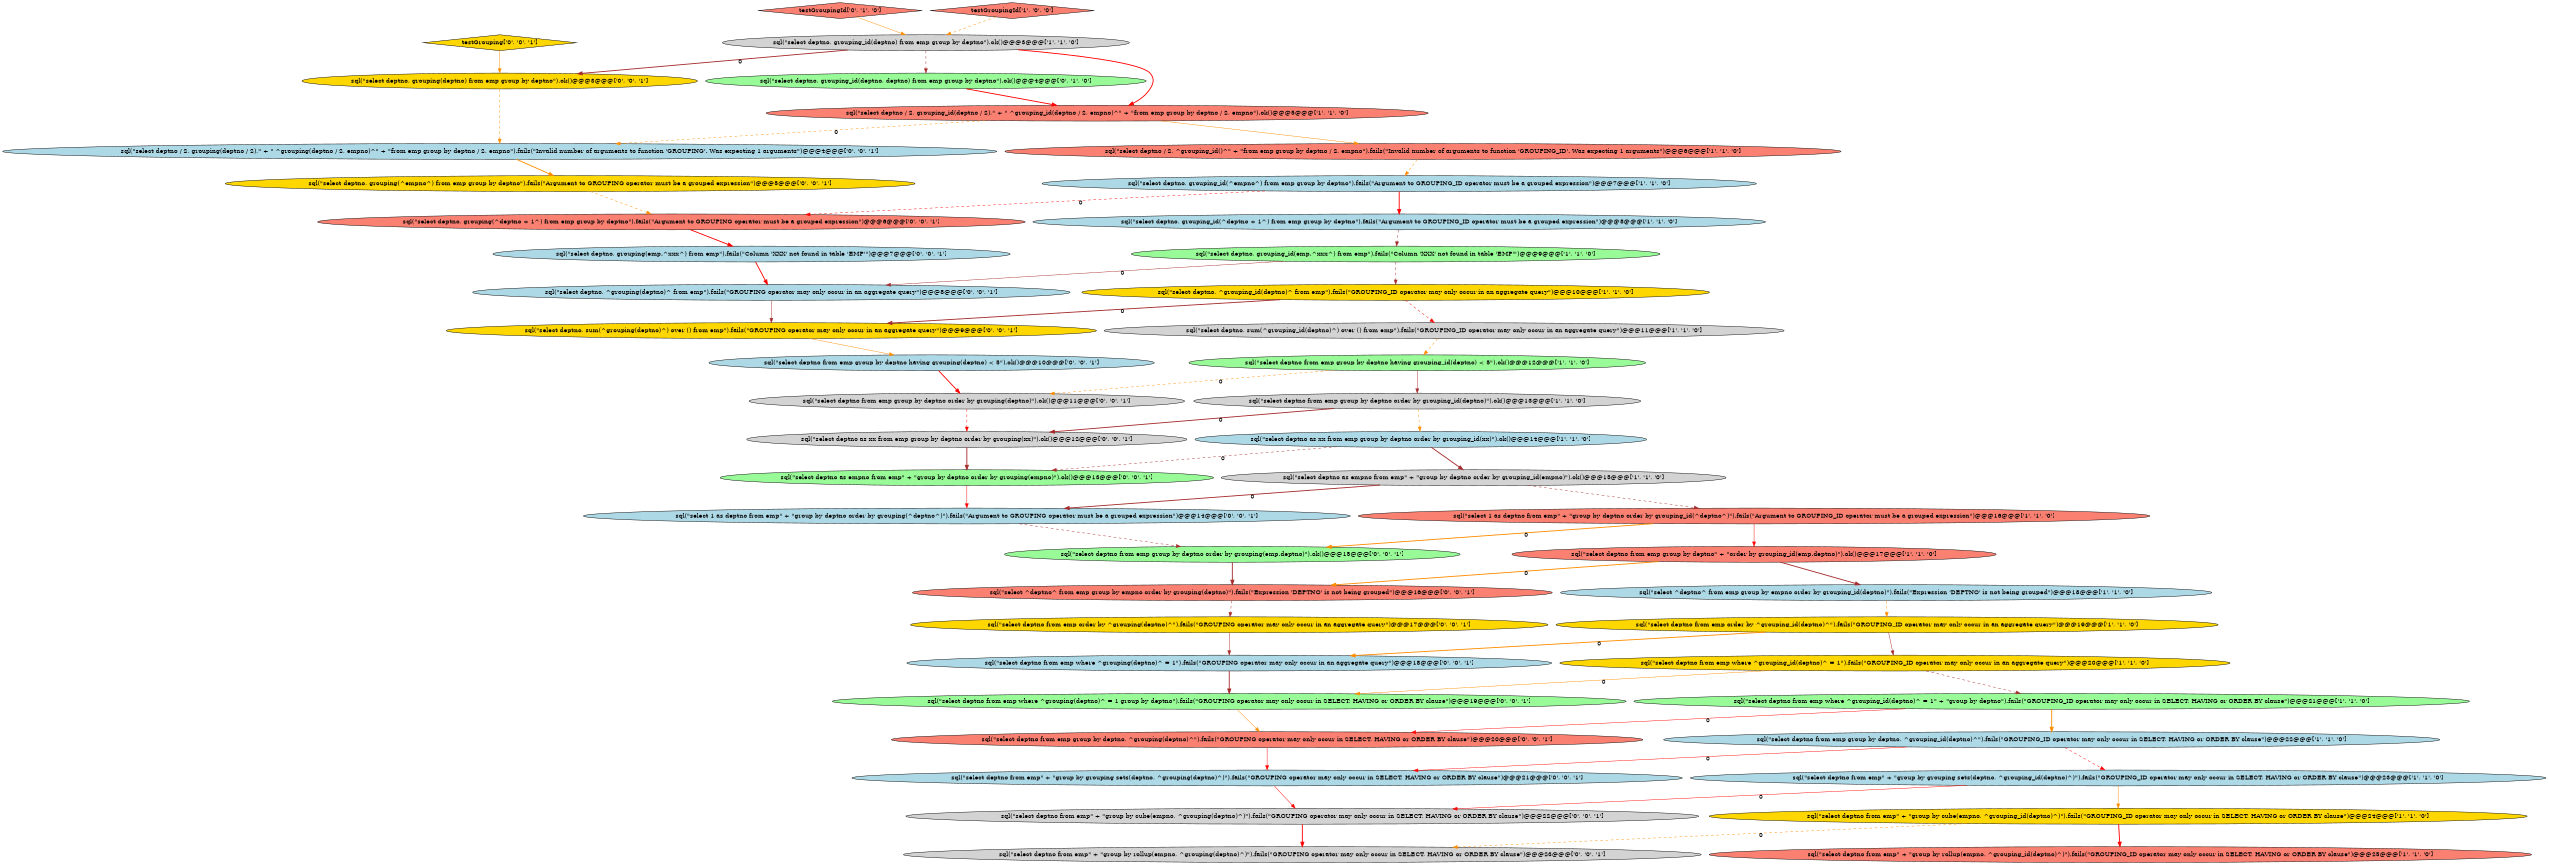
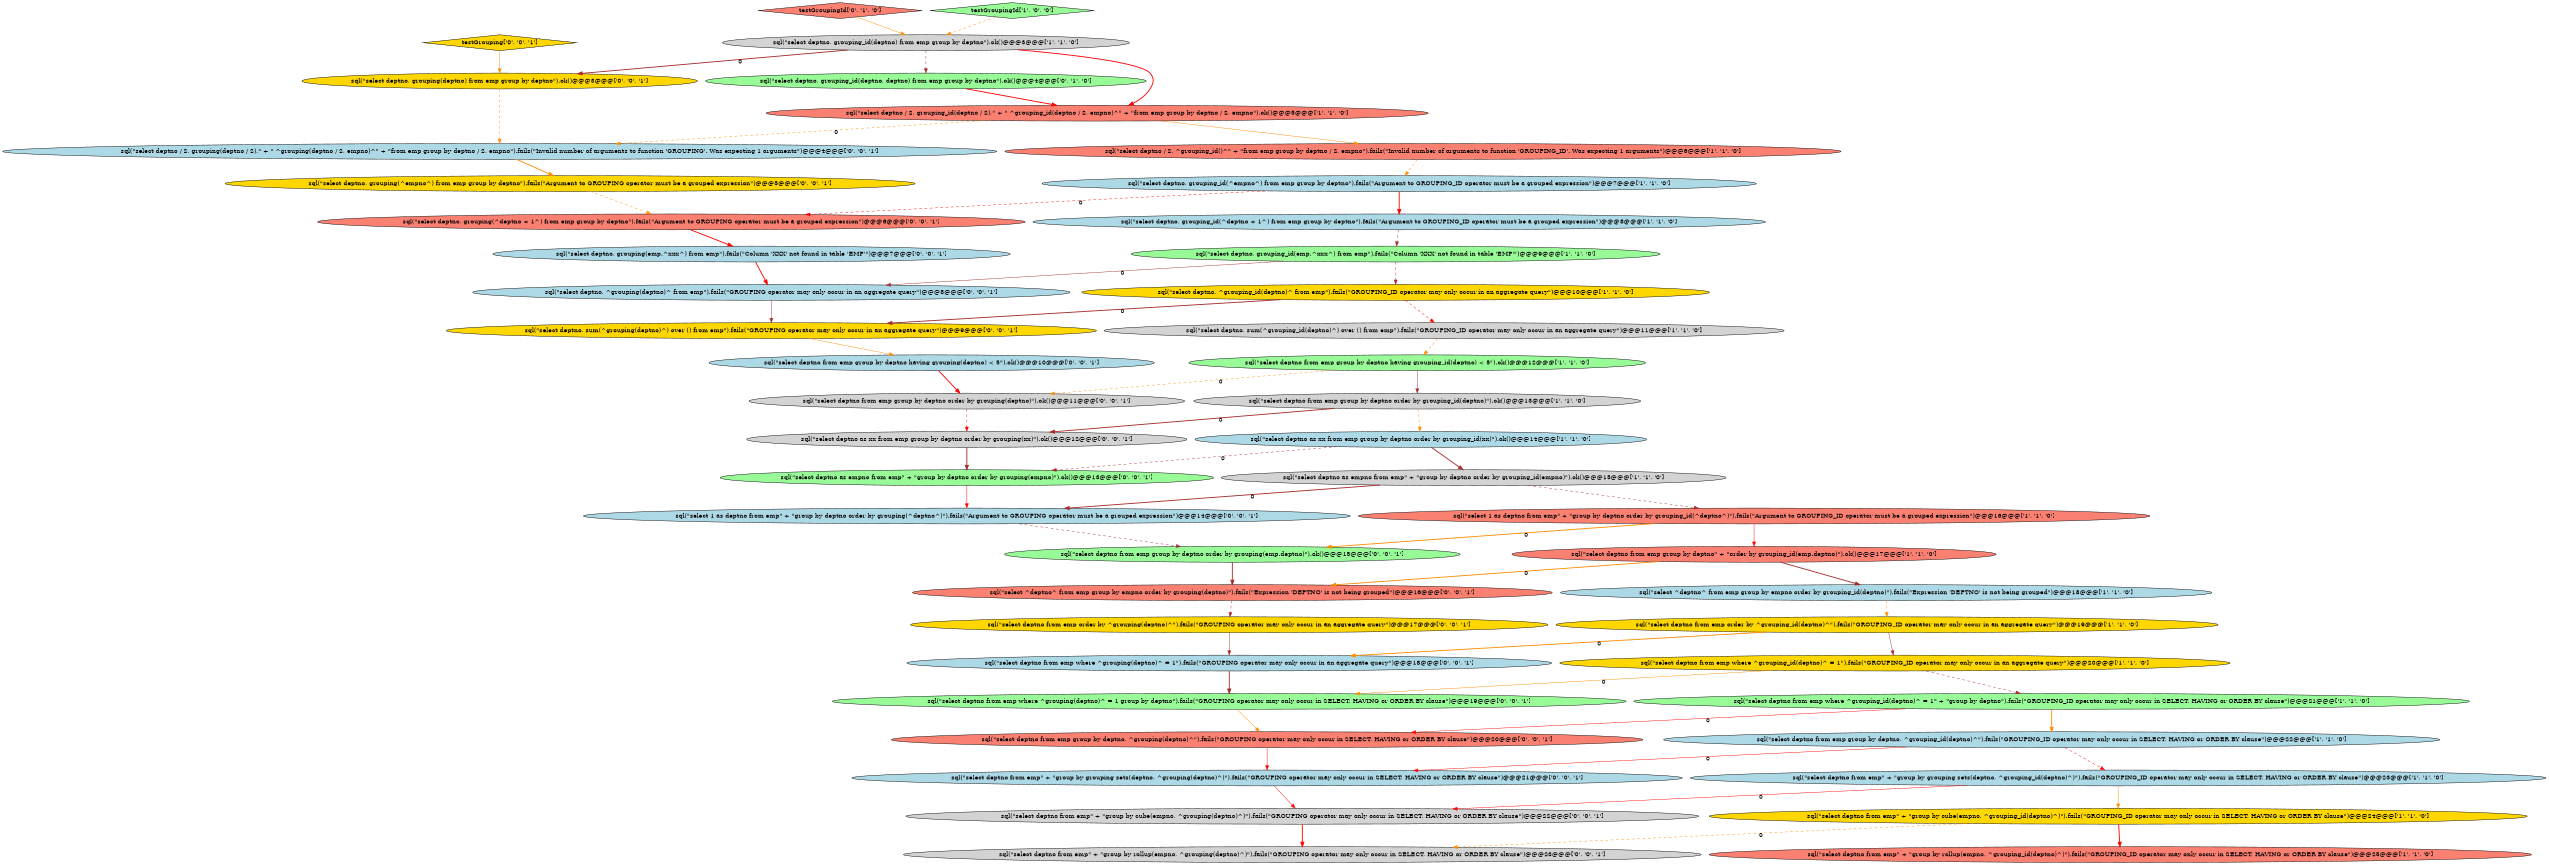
  digraph {
    node [fillcolor=lightblue shape=ellipse style=filled]
    edge [style=dashed color=darkorange]
    n1 [fillcolor=lightgrey label="sql(\"select deptno, sum(^grouping_id(deptno)^) over () from emp\").fails(\"GROUPING_ID operator may only occur in an aggregate query\")@@@11@@@['1', '1', '0']"]
    n2 [fillcolor=palegreen label="sql(\"select deptno from emp group by deptno having grouping_id(deptno) < 5\").ok()@@@12@@@['1', '1', '0']"]
    n3 [fillcolor=lightgrey label="sql(\"select deptno from emp group by deptno order by grouping_id(deptno)\").ok()@@@13@@@['1', '1', '0']"]
    n4 [fillcolor=lightgrey label="sql(\"select deptno from emp group by deptno order by grouping(deptno)\").ok()@@@11@@@['0', '0', '1']"]
    n5 [label="sql(\"select deptno from emp\" + \"group by grouping sets(deptno, ^grouping_id(deptno)^)\").fails(\"GROUPING_ID operator may only occur in SELECT, HAVING or ORDER BY clause\")@@@23@@@['1', '1', '0']"]
    n6 [fillcolor=gold label="sql(\"select deptno from emp\" + \"group by cube(empno, ^grouping_id(deptno)^)\").fails(\"GROUPING_ID operator may only occur in SELECT, HAVING or ORDER BY clause\")@@@24@@@['1', '1', '0']"]
    n7 [fillcolor=lightgrey label="sql(\"select deptno from emp\" + \"group by cube(empno, ^grouping(deptno)^)\").fails(\"GROUPING operator may only occur in SELECT, HAVING or ORDER BY clause\")@@@22@@@['0', '0', '1']"]
    n8 [fillcolor=gold label="sql(\"select deptno, grouping(^empno^) from emp group by deptno\").fails(\"Argument to GROUPING operator must be a grouped expression\")@@@5@@@['0', '0', '1']"]
    n9 [fillcolor=salmon label="sql(\"select deptno, grouping(^deptno + 1^) from emp group by deptno\").fails(\"Argument to GROUPING operator must be a grouped expression\")@@@6@@@['0', '0', '1']"]
    n10 [label="sql(\"select 1 as deptno from emp\" + \"group by deptno order by grouping(^deptno^)\").fails(\"Argument to GROUPING operator must be a grouped expression\")@@@14@@@['0', '0', '1']"]
    n11 [fillcolor=palegreen label="sql(\"select deptno from emp group by deptno order by grouping(emp.deptno)\").ok()@@@15@@@['0', '0', '1']"]
    n12 [fillcolor=gold label="sql(\"select deptno, ^grouping_id(deptno)^ from emp\").fails(\"GROUPING_ID operator may only occur in an aggregate query\")@@@10@@@['1', '1', '0']"]
    n13 [fillcolor=gold label="sql(\"select deptno, sum(^grouping(deptno)^) over () from emp\").fails(\"GROUPING operator may only occur in an aggregate query\")@@@9@@@['0', '0', '1']"]
    n14 [fillcolor=salmon label="sql(\"select deptno from emp\" + \"group by rollup(empno, ^grouping_id(deptno)^)\").fails(\"GROUPING_ID operator may only occur in SELECT, HAVING or ORDER BY clause\")@@@25@@@['1', '1', '0']"]
    n15 [fillcolor=lightgrey label="sql(\"select deptno from emp\" + \"group by rollup(empno, ^grouping(deptno)^)\").fails(\"GROUPING operator may only occur in SELECT, HAVING or ORDER BY clause\")@@@23@@@['0', '0', '1']"]
    n16 [label="sql(\"select ^deptno^ from emp group by empno order by grouping_id(deptno)\").fails(\"Expression 'DEPTNO' is not being grouped\")@@@18@@@['1', '1', '0']"]
    n17 [fillcolor=gold label="sql(\"select deptno from emp order by ^grouping_id(deptno)^\").fails(\"GROUPING_ID operator may only occur in an aggregate query\")@@@19@@@['1', '1', '0']"]
    n18 [label="sql(\"select deptno from emp where ^grouping(deptno)^ = 1\").fails(\"GROUPING operator may only occur in an aggregate query\")@@@18@@@['0', '0', '1']"]
    n19 [fillcolor=palegreen label="sql(\"select deptno from emp where ^grouping(deptno)^ = 1 group by deptno\").fails(\"GROUPING operator may only occur in SELECT, HAVING or ORDER BY clause\")@@@19@@@['0', '0', '1']"]
    n20 [fillcolor=lightgrey label="sql(\"select deptno as empno from emp\" + \"group by deptno order by grouping_id(empno)\").ok()@@@15@@@['1', '1', '0']"]
    n21 [fillcolor=salmon label="sql(\"select 1 as deptno from emp\" + \"group by deptno order by grouping_id(^deptno^)\").fails(\"Argument to GROUPING_ID operator must be a grouped expression\")@@@16@@@['1', '1', '0']"]
    n22 [fillcolor=gold label="sql(\"select deptno from emp where ^grouping_id(deptno)^ = 1\").fails(\"GROUPING_ID operator may only occur in an aggregate query\")@@@20@@@['1', '1', '0']"]
    n23 [fillcolor=palegreen label="sql(\"select deptno from emp where ^grouping_id(deptno)^ = 1\" + \"group by deptno\").fails(\"GROUPING_ID operator may only occur in SELECT, HAVING or ORDER BY clause\")@@@21@@@['1', '1', '0']"]
    n24 [fillcolor=gold label="sql(\"select deptno, grouping(deptno) from emp group by deptno\").ok()@@@3@@@['0', '0', '1']"]
    n25 [label="sql(\"select deptno / 2, grouping(deptno / 2),\" + \" ^grouping(deptno / 2, empno)^\" + \"from emp group by deptno / 2, empno\").fails(\"Invalid number of arguments to function 'GROUPING'. Was expecting 1 arguments\")@@@4@@@['0', '0', '1']"]
    n26 [fillcolor=palegreen label="sql(\"select deptno, grouping_id(deptno, deptno) from emp group by deptno\").ok()@@@4@@@['0', '1', '0']"]
    n27 [fillcolor=salmon label="sql(\"select deptno / 2, grouping_id(deptno / 2),\" + \" ^grouping_id(deptno / 2, empno)^\" + \"from emp group by deptno / 2, empno\").ok()@@@5@@@['1', '1', '0']"]
    n28 [fillcolor=palegreen label="sql(\"select deptno, grouping_id(emp.^xxx^) from emp\").fails(\"Column 'XXX' not found in table 'EMP'\")@@@9@@@['1', '1', '0']"]
    n29 [label="sql(\"select deptno, ^grouping(deptno)^ from emp\").fails(\"GROUPING operator may only occur in an aggregate query\")@@@8@@@['0', '0', '1']"]
    n30 [fillcolor=salmon label="sql(\"select deptno from emp group by deptno, ^grouping(deptno)^\").fails(\"GROUPING operator may only occur in SELECT, HAVING or ORDER BY clause\")@@@20@@@['0', '0', '1']"]
    n31 [label="sql(\"select deptno from emp\" + \"group by grouping sets(deptno, ^grouping(deptno)^)\").fails(\"GROUPING operator may only occur in SELECT, HAVING or ORDER BY clause\")@@@21@@@['0', '0', '1']"]
    n32 [fillcolor=palegreen label="sql(\"select deptno as empno from emp\" + \"group by deptno order by grouping(empno)\").ok()@@@13@@@['0', '0', '1']"]
    n33 [fillcolor=salmon label="sql(\"select deptno from emp group by deptno\" + \"order by grouping_id(emp.deptno)\").ok()@@@17@@@['1', '1', '0']"]
    n34 [label="sql(\"select deptno from emp group by deptno having grouping(deptno) < 5\").ok()@@@10@@@['0', '0', '1']"]
    n35 [label="sql(\"select deptno, grouping(emp.^xxx^) from emp\").fails(\"Column 'XXX' not found in table 'EMP'\")@@@7@@@['0', '0', '1']"]
    n36 [fillcolor=salmon label="sql(\"select ^deptno^ from emp group by empno order by grouping(deptno)\").fails(\"Expression 'DEPTNO' is not being grouped\")@@@16@@@['0', '0', '1']"]
    n37 [fillcolor=gold label="sql(\"select deptno from emp order by ^grouping(deptno)^\").fails(\"GROUPING operator may only occur in an aggregate query\")@@@17@@@['0', '0', '1']"]
    n38 [label="sql(\"select deptno, grouping_id(^empno^) from emp group by deptno\").fails(\"Argument to GROUPING_ID operator must be a grouped expression\")@@@7@@@['1', '1', '0']"]
    n39 [label="sql(\"select deptno, grouping_id(^deptno + 1^) from emp group by deptno\").fails(\"Argument to GROUPING_ID operator must be a grouped expression\")@@@8@@@['1', '1', '0']"]
    n40 [fillcolor=salmon label="sql(\"select deptno / 2, ^grouping_id()^\" + \"from emp group by deptno / 2, empno\").fails(\"Invalid number of arguments to function 'GROUPING_ID'. Was expecting 1 arguments\")@@@6@@@['1', '1', '0']"]
    n41 [label="sql(\"select deptno as xx from emp group by deptno order by grouping_id(xx)\").ok()@@@14@@@['1', '1', '0']"]
    n42 [fillcolor=lightgrey label="sql(\"select deptno as xx from emp group by deptno order by grouping(xx)\").ok()@@@12@@@['0', '0', '1']"]
    n43 [label="sql(\"select deptno from emp group by deptno, ^grouping_id(deptno)^\").fails(\"GROUPING_ID operator may only occur in SELECT, HAVING or ORDER BY clause\")@@@22@@@['1', '1', '0']"]
    n44 [fillcolor=gold label="testGrouping['0', '0', '1']" shape=diamond]
    n45 [fillcolor=salmon label="testGroupingId['0', '1', '0']" shape=diamond]
    n46 [fillcolor=lightgrey label="sql(\"select deptno, grouping_id(deptno) from emp group by deptno\").ok()@@@3@@@['1', '1', '0']"]
-   n47 [fillcolor=salmon label="testGroupingId['1', '0', '0']" shape=diamond]
+   n47 [fillcolor=palegreen label="testGroupingId['1', '0', '0']" shape=diamond]
    n1 -> n2
    n2 -> n3 [style=solid color=brown]
    n2 -> n4 [label=0]
    n3 -> n41
    n3 -> n42 [label=0 style=bold color=brown]
    n4 -> n42 [color=red]
    n5 -> n6 [style=solid]
    n5 -> n7 [label=0 style=solid color=red]
    n6 -> n14 [style=bold color=red]
    n6 -> n15 [label=0]
    n7 -> n15 [style=bold color=red]
    n8 -> n9
    n9 -> n35 [style=bold color=red]
    n10 -> n11 [color=brown]
    n11 -> n36 [style=bold color=brown]
    n12 -> n1 [color=red]
    n12 -> n13 [label=0 style=bold color=brown]
    n13 -> n34 [style=solid]
    n16 -> n17
    n17 -> n18 [label=0 style=bold]
    n17 -> n22 [style=solid color=brown]
    n18 -> n19 [style=bold color=brown]
    n19 -> n30 [style=solid]
    n20 -> n10 [label=0 style=bold color=brown]
    n20 -> n21 [color=brown]
    n21 -> n11 [label=0 style=bold]
    n21 -> n33 [style=solid color=red]
    n22 -> n19 [label=0 style=solid]
    n22 -> n23 [color=brown]
    n23 -> n30 [label=0 style=solid color=red]
    n23 -> n43 [style=bold]
    n24 -> n25
    n25 -> n8 [style=bold]
    n26 -> n27 [style=bold color=red]
    n27 -> n25 [label=0]
    n27 -> n40 [style=solid]
    n28 -> n12 [color=brown]
    n28 -> n29 [label=0 style=solid color=brown]
    n29 -> n13 [style=solid color=brown]
    n30 -> n31 [style=solid color=red]
    n31 -> n7 [style=solid color=red]
    n32 -> n10 [style=solid color=red]
    n33 -> n16 [style=bold color=brown]
    n33 -> n36 [label=0 style=bold]
    n34 -> n4 [style=bold color=red]
    n35 -> n29 [style=bold color=red]
    n36 -> n37 [color=brown]
    n37 -> n18 [style=solid color=brown]
    n38 -> n9 [label=0 color=red]
    n38 -> n39 [style=bold color=red]
    n39 -> n28 [color=brown]
    n40 -> n38
    n41 -> n20 [style=bold color=brown]
    n41 -> n32 [label=0 color=brown]
    n42 -> n32 [style=bold color=brown]
    n43 -> n5 [color=red]
    n43 -> n31 [label=0 style=solid color=red]
    n44 -> n24 [style=solid]
    n45 -> n46 [style=solid]
    n46 -> n24 [label=0 style=bold color=brown]
    n46 -> n26 [color=brown]
    n46 -> n27 [style=bold color=red]
    n47 -> n46
  }
